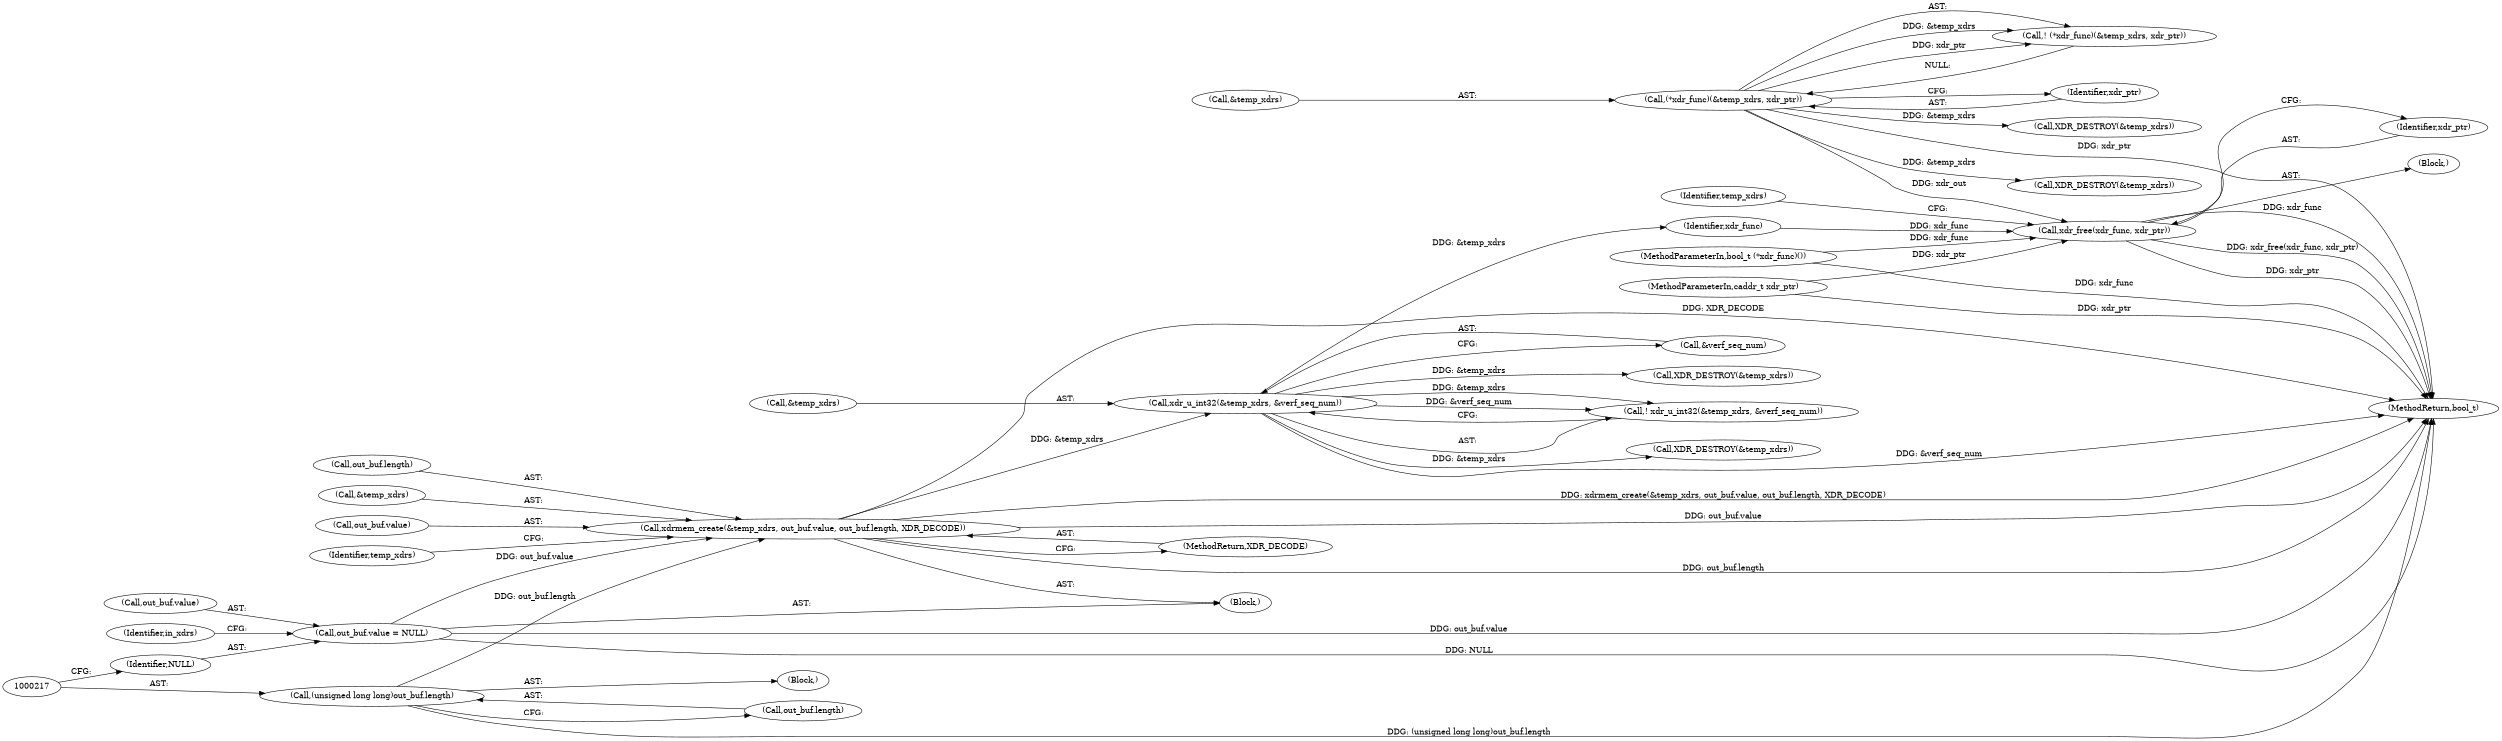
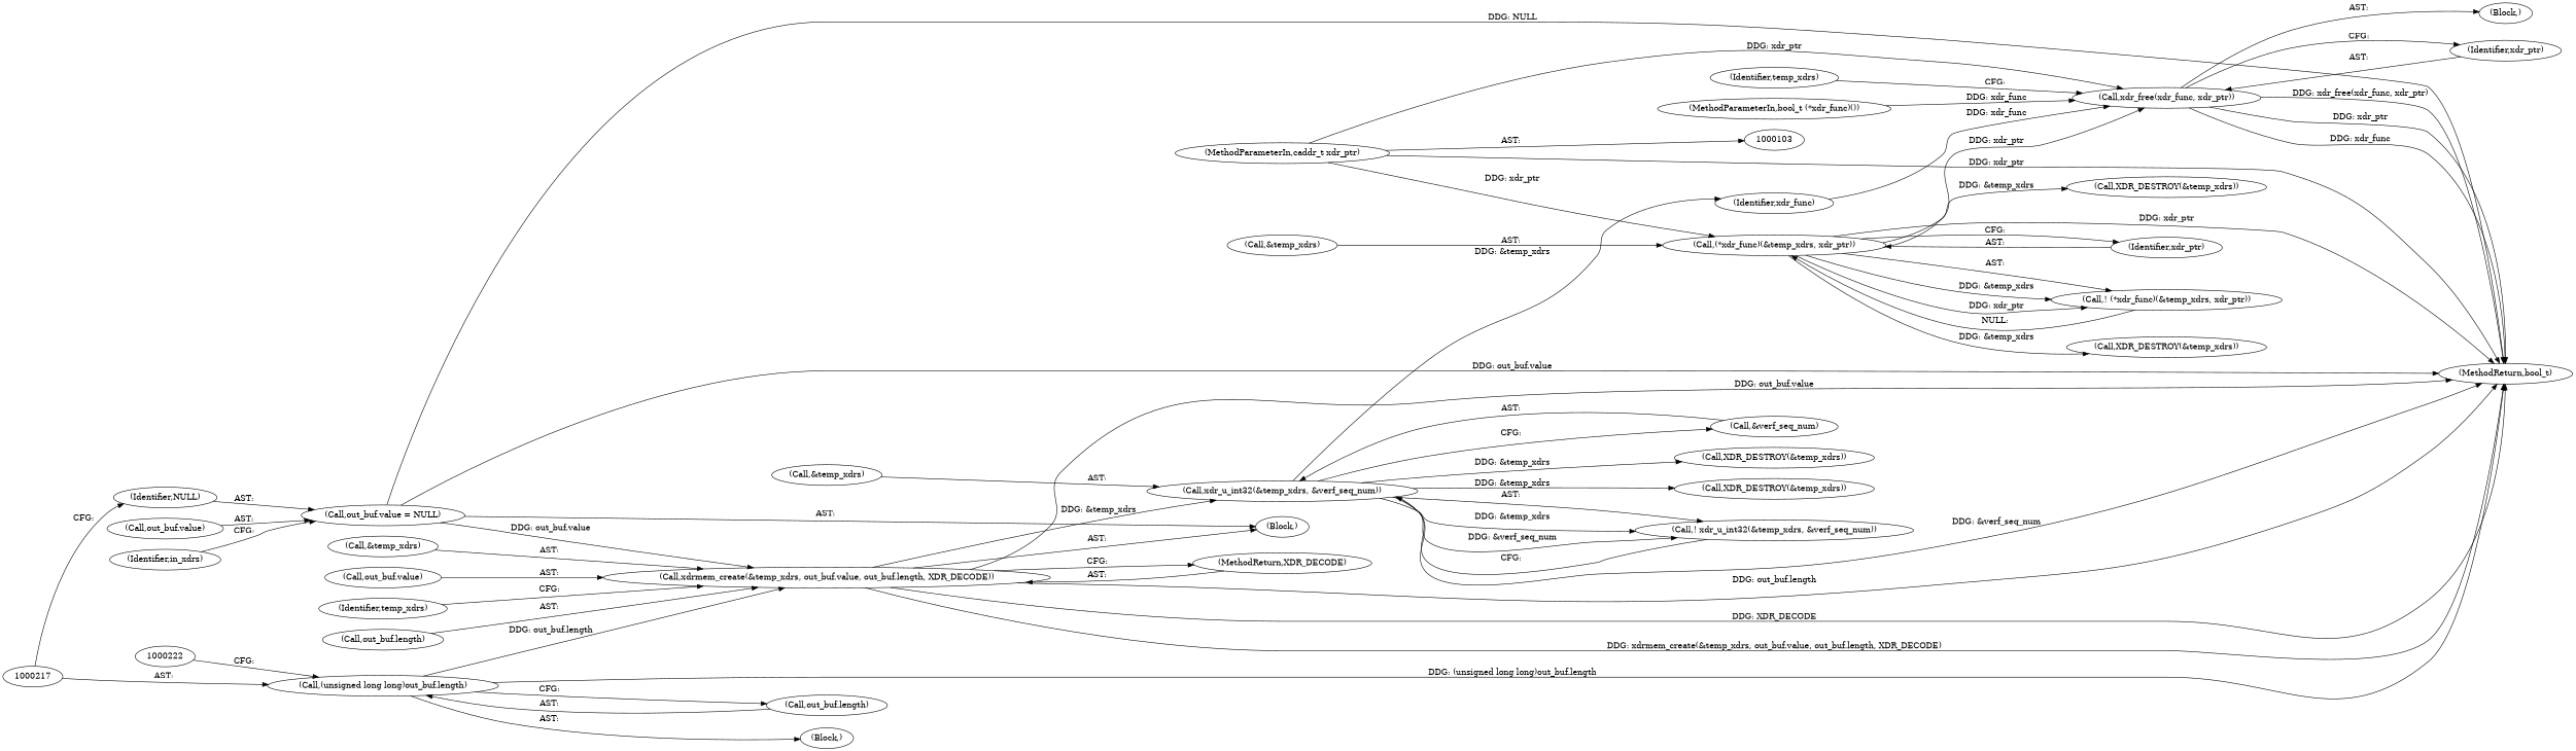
  digraph {
    rankdir=LR
    n1 [label="(Call,xdr_free(xdr_func, xdr_ptr))"]
    n2 [label="(Identifier,xdr_ptr)"]
    n3 [label="(MethodReturn,bool_t)"]
    n4 [label="(Block,)"]
    n5 [label="(MethodParameterIn,bool_t (*xdr_func)())"]
    n6 [label="(Call,(*xdr_func)(&temp_xdrs, xdr_ptr))"]
    n7 [label="(Call,XDR_DESTROY(&temp_xdrs))"]
    n8 [label="(Call,! (*xdr_func)(&temp_xdrs, xdr_ptr))"]
    n9 [label="(Identifier,xdr_ptr)"]
    n10 [label="(Call,XDR_DESTROY(&temp_xdrs))"]
    n11 [label="(Call,xdr_u_int32(&temp_xdrs, &verf_seq_num))"]
    n12 [label="(Call,XDR_DESTROY(&temp_xdrs))"]
    n13 [label="(Call,! xdr_u_int32(&temp_xdrs, &verf_seq_num))"]
    n14 [label="(Call,&verf_seq_num)"]
    n15 [label="(Call,XDR_DESTROY(&temp_xdrs))"]
    n16 [label="(Identifier,xdr_func)"]
    n17 [label="(Call,xdrmem_create(&temp_xdrs, out_buf.value, out_buf.length, XDR_DECODE))"]
    n18 [label="(MethodReturn,XDR_DECODE)"]
    n19 [label="(Block,)"]
    n20 [label="(Call,out_buf.value = NULL)"]
    n21 [label="(Identifier,NULL)"]
    n22 [label="(Call,(unsigned long long)out_buf.length)"]
    n23 [label="(Call,out_buf.length)"]
    n24 [label="(Block,)"]
    n25 [label="(MethodParameterIn,caddr_t xdr_ptr)"]
+   1000103
    n27 [label="(Call,&temp_xdrs)"]
    n28 [label="(Call,out_buf.value)"]
    n29 [label="(Identifier,in_xdrs)"]
    n30 [label="(Call,&temp_xdrs)"]
    n31 [label="(Call,out_buf.value)"]
    n32 [label="(Call,&temp_xdrs)"]
    n33 [label="(Identifier,temp_xdrs)"]
    n34 [label="(Call,out_buf.length)"]
    n35 [label="(Identifier,temp_xdrs)"]
    1000217
+   1000222
    n1 -> n2 [label="CFG: "]
    n1 -> n3 [label="DDG: xdr_free(xdr_func, xdr_ptr)"]
    n1 -> n3 [label="DDG: xdr_ptr"]
    n1 -> n3 [label="DDG: xdr_func"]
    n1 -> n4 [label="AST: "]
    n2 -> n1 [label="AST: "]
    n5 -> n1 [label="DDG: xdr_func"]
-   n5 -> n3 [label="DDG: xdr_func"]
-   n6 -> n1 [label="DDG: xdr_out"]
+   n6 -> n1 [label="DDG: xdr_ptr"]
    n6 -> n3 [label="DDG: xdr_ptr"]
    n6 -> n7 [label="DDG: &temp_xdrs"]
    n6 -> n8 [label="AST: "]
    n6 -> n8 [label="DDG: &temp_xdrs"]
    n6 -> n8 [label="DDG: xdr_ptr"]
    n6 -> n9 [label="CFG: "]
    n6 -> n10 [label="DDG: &temp_xdrs"]
    n8 -> n6 [label="NULL: "]
    n9 -> n6 [label="AST: "]
    n11 -> n3 [label="DDG: &verf_seq_num"]
    n11 -> n12 [label="DDG: &temp_xdrs"]
    n11 -> n13 [label="AST: "]
    n11 -> n13 [label="DDG: &temp_xdrs"]
    n11 -> n13 [label="DDG: &verf_seq_num"]
    n11 -> n14 [label="CFG: "]
    n11 -> n15 [label="DDG: &temp_xdrs"]
    n11 -> n16 [label="DDG: &temp_xdrs"]
    n13 -> n11 [label="CFG: "]
    n14 -> n11 [label="AST: "]
    n16 -> n1 [label="DDG: xdr_func"]
    n17 -> n3 [label="DDG: XDR_DECODE"]
    n17 -> n3 [label="DDG: xdrmem_create(&temp_xdrs, out_buf.value, out_buf.length, XDR_DECODE)"]
    n17 -> n3 [label="DDG: out_buf.value"]
    n17 -> n3 [label="DDG: out_buf.length"]
    n17 -> n11 [label="DDG: &temp_xdrs"]
    n17 -> n18 [label="CFG: "]
    n17 -> n19 [label="AST: "]
    n18 -> n17 [label="AST: "]
    n20 -> n3 [label="DDG: out_buf.value"]
    n20 -> n3 [label="DDG: NULL"]
    n20 -> n17 [label="DDG: out_buf.value"]
    n20 -> n19 [label="AST: "]
    n21 -> n20 [label="AST: "]
    n22 -> n3 [label="DDG: (unsigned long long)out_buf.length"]
    n22 -> n17 [label="DDG: out_buf.length"]
    n22 -> n23 [label="CFG: "]
    n22 -> n24 [label="AST: "]
    n23 -> n22 [label="AST: "]
    n25 -> n1 [label="DDG: xdr_ptr"]
    n25 -> n3 [label="DDG: xdr_ptr"]
+   n25 -> n6 [label="DDG: xdr_ptr"]
+   n25 -> 1000103 [label="AST: "]
    n27 -> n6 [label="AST: "]
    n28 -> n20 [label="AST: "]
    n29 -> n20 [label="CFG: "]
    n30 -> n17 [label="AST: "]
    n31 -> n17 [label="AST: "]
    n32 -> n11 [label="AST: "]
    n33 -> n17 [label="CFG: "]
    n34 -> n17 [label="AST: "]
    n35 -> n1 [label="CFG: "]
    1000217 -> n21 [label="CFG: "]
    1000217 -> n22 [label="AST: "]
+   1000222 -> n22 [label="CFG: "]
  }
